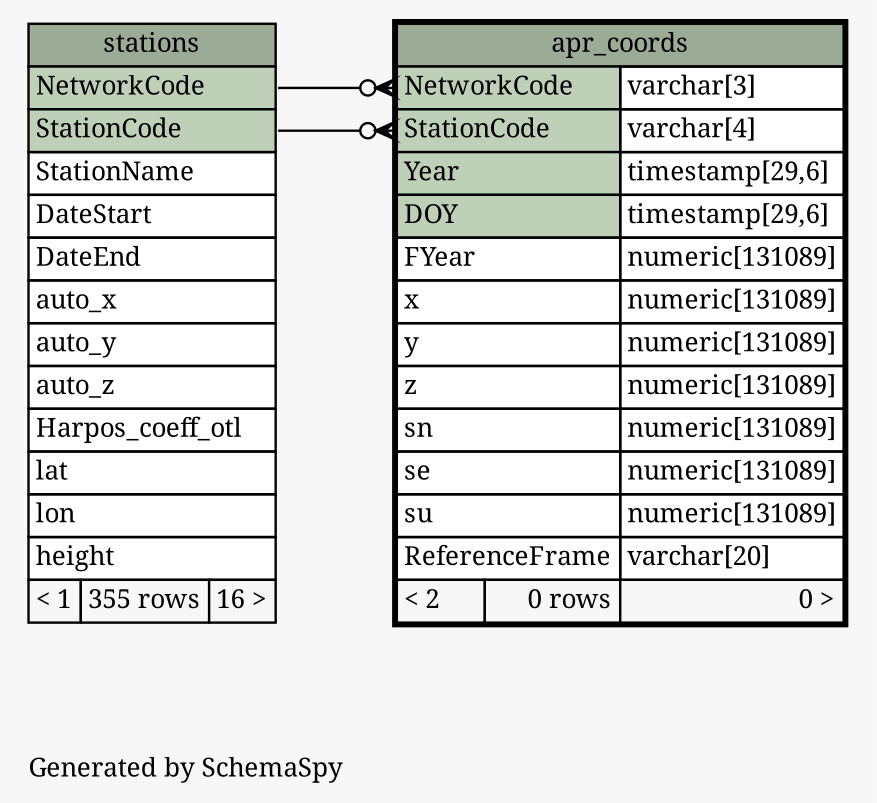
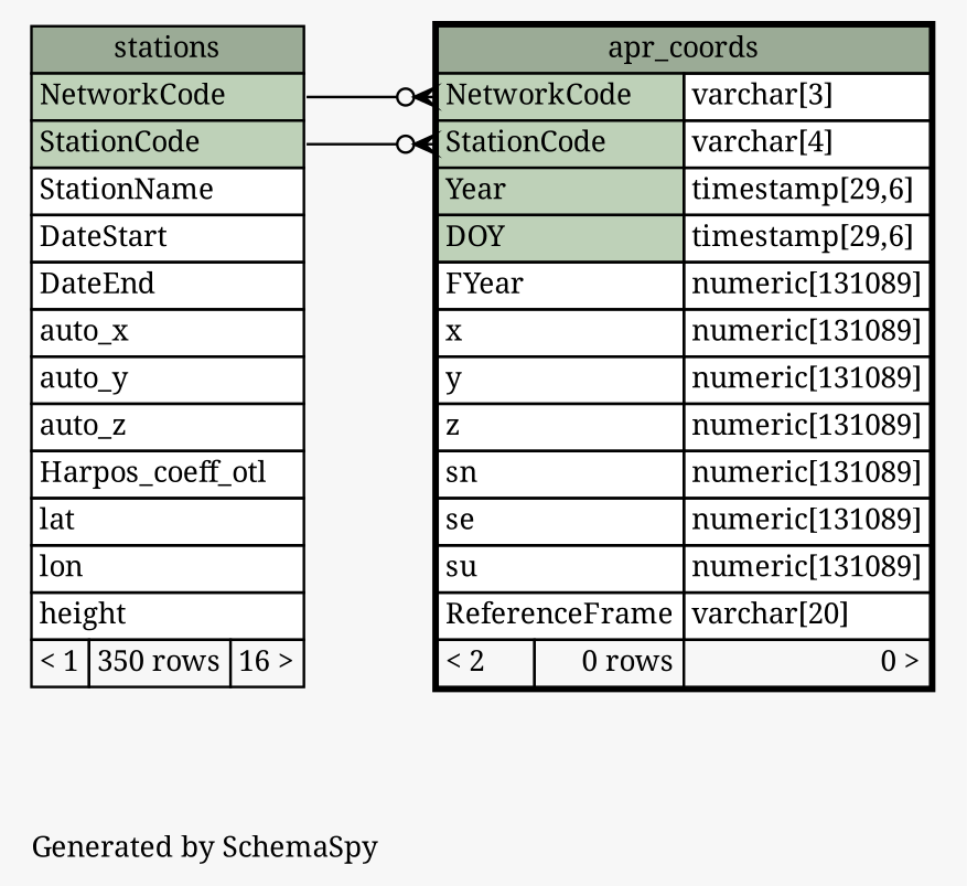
  digraph {
    bgcolor="#f7f7f7"
    fontname="Noto Serif"
    fontsize=11
    label="\nGenerated by SchemaSpy"
    labeljust=l
    nodesep=0.18
    rankdir=RL
    ranksep=0.46
    node [fontname="Noto Serif" fontsize=11 shape=plaintext]
    edge [arrowhead=none arrowsize=0.8 arrowtail=crowodot dir=back fontname="Noto Serif"]
    n1 [label=<     <TABLE BORDER="2" CELLBORDER="1" CELLSPACING="0" BGCOLOR="#ffffff">       <TR><TD COLSPAN="3" BGCOLOR="#9bab96" ALIGN="CENTER">apr_coords</TD></TR>       <TR><TD PORT="NetworkCode" COLSPAN="2" BGCOLOR="#bed1b8" ALIGN="LEFT">NetworkCode</TD><TD PORT="NetworkCode.type" ALIGN="LEFT">varchar[3]</TD></TR>       <TR><TD PORT="StationCode" COLSPAN="2" BGCOLOR="#bed1b8" ALIGN="LEFT">StationCode</TD><TD PORT="StationCode.type" ALIGN="LEFT">varchar[4]</TD></TR>       <TR><TD PORT="Year" COLSPAN="2" BGCOLOR="#bed1b8" ALIGN="LEFT">Year</TD><TD PORT="Year.type" ALIGN="LEFT">timestamp[29,6]</TD></TR>       <TR><TD PORT="DOY" COLSPAN="2" BGCOLOR="#bed1b8" ALIGN="LEFT">DOY</TD><TD PORT="DOY.type" ALIGN="LEFT">timestamp[29,6]</TD></TR>       <TR><TD PORT="FYear" COLSPAN="2" ALIGN="LEFT">FYear</TD><TD PORT="FYear.type" ALIGN="LEFT">numeric[131089]</TD></TR>       <TR><TD PORT="x" COLSPAN="2" ALIGN="LEFT">x</TD><TD PORT="x.type" ALIGN="LEFT">numeric[131089]</TD></TR>       <TR><TD PORT="y" COLSPAN="2" ALIGN="LEFT">y</TD><TD PORT="y.type" ALIGN="LEFT">numeric[131089]</TD></TR>       <TR><TD PORT="z" COLSPAN="2" ALIGN="LEFT">z</TD><TD PORT="z.type" ALIGN="LEFT">numeric[131089]</TD></TR>       <TR><TD PORT="sn" COLSPAN="2" ALIGN="LEFT">sn</TD><TD PORT="sn.type" ALIGN="LEFT">numeric[131089]</TD></TR>       <TR><TD PORT="se" COLSPAN="2" ALIGN="LEFT">se</TD><TD PORT="se.type" ALIGN="LEFT">numeric[131089]</TD></TR>       <TR><TD PORT="su" COLSPAN="2" ALIGN="LEFT">su</TD><TD PORT="su.type" ALIGN="LEFT">numeric[131089]</TD></TR>       <TR><TD PORT="ReferenceFrame" COLSPAN="2" ALIGN="LEFT">ReferenceFrame</TD><TD PORT="ReferenceFrame.type" ALIGN="LEFT">varchar[20]</TD></TR>       <TR><TD ALIGN="LEFT" BGCOLOR="#f7f7f7">&lt; 2</TD><TD ALIGN="RIGHT" BGCOLOR="#f7f7f7">0 rows</TD><TD ALIGN="RIGHT" BGCOLOR="#f7f7f7">0 &gt;</TD></TR>     </TABLE>>]
-   n2 [label=<     <TABLE BORDER="0" CELLBORDER="1" CELLSPACING="0" BGCOLOR="#ffffff">       <TR><TD COLSPAN="3" BGCOLOR="#9bab96" ALIGN="CENTER">stations</TD></TR>       <TR><TD PORT="NetworkCode" COLSPAN="3" BGCOLOR="#bed1b8" ALIGN="LEFT">NetworkCode</TD></TR>       <TR><TD PORT="StationCode" COLSPAN="3" BGCOLOR="#bed1b8" ALIGN="LEFT">StationCode</TD></TR>       <TR><TD PORT="StationName" COLSPAN="3" ALIGN="LEFT">StationName</TD></TR>       <TR><TD PORT="DateStart" COLSPAN="3" ALIGN="LEFT">DateStart</TD></TR>       <TR><TD PORT="DateEnd" COLSPAN="3" ALIGN="LEFT">DateEnd</TD></TR>       <TR><TD PORT="auto_x" COLSPAN="3" ALIGN="LEFT">auto_x</TD></TR>       <TR><TD PORT="auto_y" COLSPAN="3" ALIGN="LEFT">auto_y</TD></TR>       <TR><TD PORT="auto_z" COLSPAN="3" ALIGN="LEFT">auto_z</TD></TR>       <TR><TD PORT="Harpos_coeff_otl" COLSPAN="3" ALIGN="LEFT">Harpos_coeff_otl</TD></TR>       <TR><TD PORT="lat" COLSPAN="3" ALIGN="LEFT">lat</TD></TR>       <TR><TD PORT="lon" COLSPAN="3" ALIGN="LEFT">lon</TD></TR>       <TR><TD PORT="height" COLSPAN="3" ALIGN="LEFT">height</TD></TR>       <TR><TD ALIGN="LEFT" BGCOLOR="#f7f7f7">&lt; 1</TD><TD ALIGN="RIGHT" BGCOLOR="#f7f7f7">355 rows</TD><TD ALIGN="RIGHT" BGCOLOR="#f7f7f7">16 &gt;</TD></TR>     </TABLE>>]
+   n2 [label=<     <TABLE BORDER="0" CELLBORDER="1" CELLSPACING="0" BGCOLOR="#ffffff">       <TR><TD COLSPAN="3" BGCOLOR="#9bab96" ALIGN="CENTER">stations</TD></TR>       <TR><TD PORT="NetworkCode" COLSPAN="3" BGCOLOR="#bed1b8" ALIGN="LEFT">NetworkCode</TD></TR>       <TR><TD PORT="StationCode" COLSPAN="3" BGCOLOR="#bed1b8" ALIGN="LEFT">StationCode</TD></TR>       <TR><TD PORT="StationName" COLSPAN="3" ALIGN="LEFT">StationName</TD></TR>       <TR><TD PORT="DateStart" COLSPAN="3" ALIGN="LEFT">DateStart</TD></TR>       <TR><TD PORT="DateEnd" COLSPAN="3" ALIGN="LEFT">DateEnd</TD></TR>       <TR><TD PORT="auto_x" COLSPAN="3" ALIGN="LEFT">auto_x</TD></TR>       <TR><TD PORT="auto_y" COLSPAN="3" ALIGN="LEFT">auto_y</TD></TR>       <TR><TD PORT="auto_z" COLSPAN="3" ALIGN="LEFT">auto_z</TD></TR>       <TR><TD PORT="Harpos_coeff_otl" COLSPAN="3" ALIGN="LEFT">Harpos_coeff_otl</TD></TR>       <TR><TD PORT="lat" COLSPAN="3" ALIGN="LEFT">lat</TD></TR>       <TR><TD PORT="lon" COLSPAN="3" ALIGN="LEFT">lon</TD></TR>       <TR><TD PORT="height" COLSPAN="3" ALIGN="LEFT">height</TD></TR>       <TR><TD ALIGN="LEFT" BGCOLOR="#f7f7f7">&lt; 1</TD><TD ALIGN="RIGHT" BGCOLOR="#f7f7f7">350 rows</TD><TD ALIGN="RIGHT" BGCOLOR="#f7f7f7">16 &gt;</TD></TR>     </TABLE>>]
    n1 -> n2 [headport="NetworkCode:e" tailport="NetworkCode:w"]
    n1 -> n2 [headport="StationCode:e" tailport="StationCode:w"]
  }
